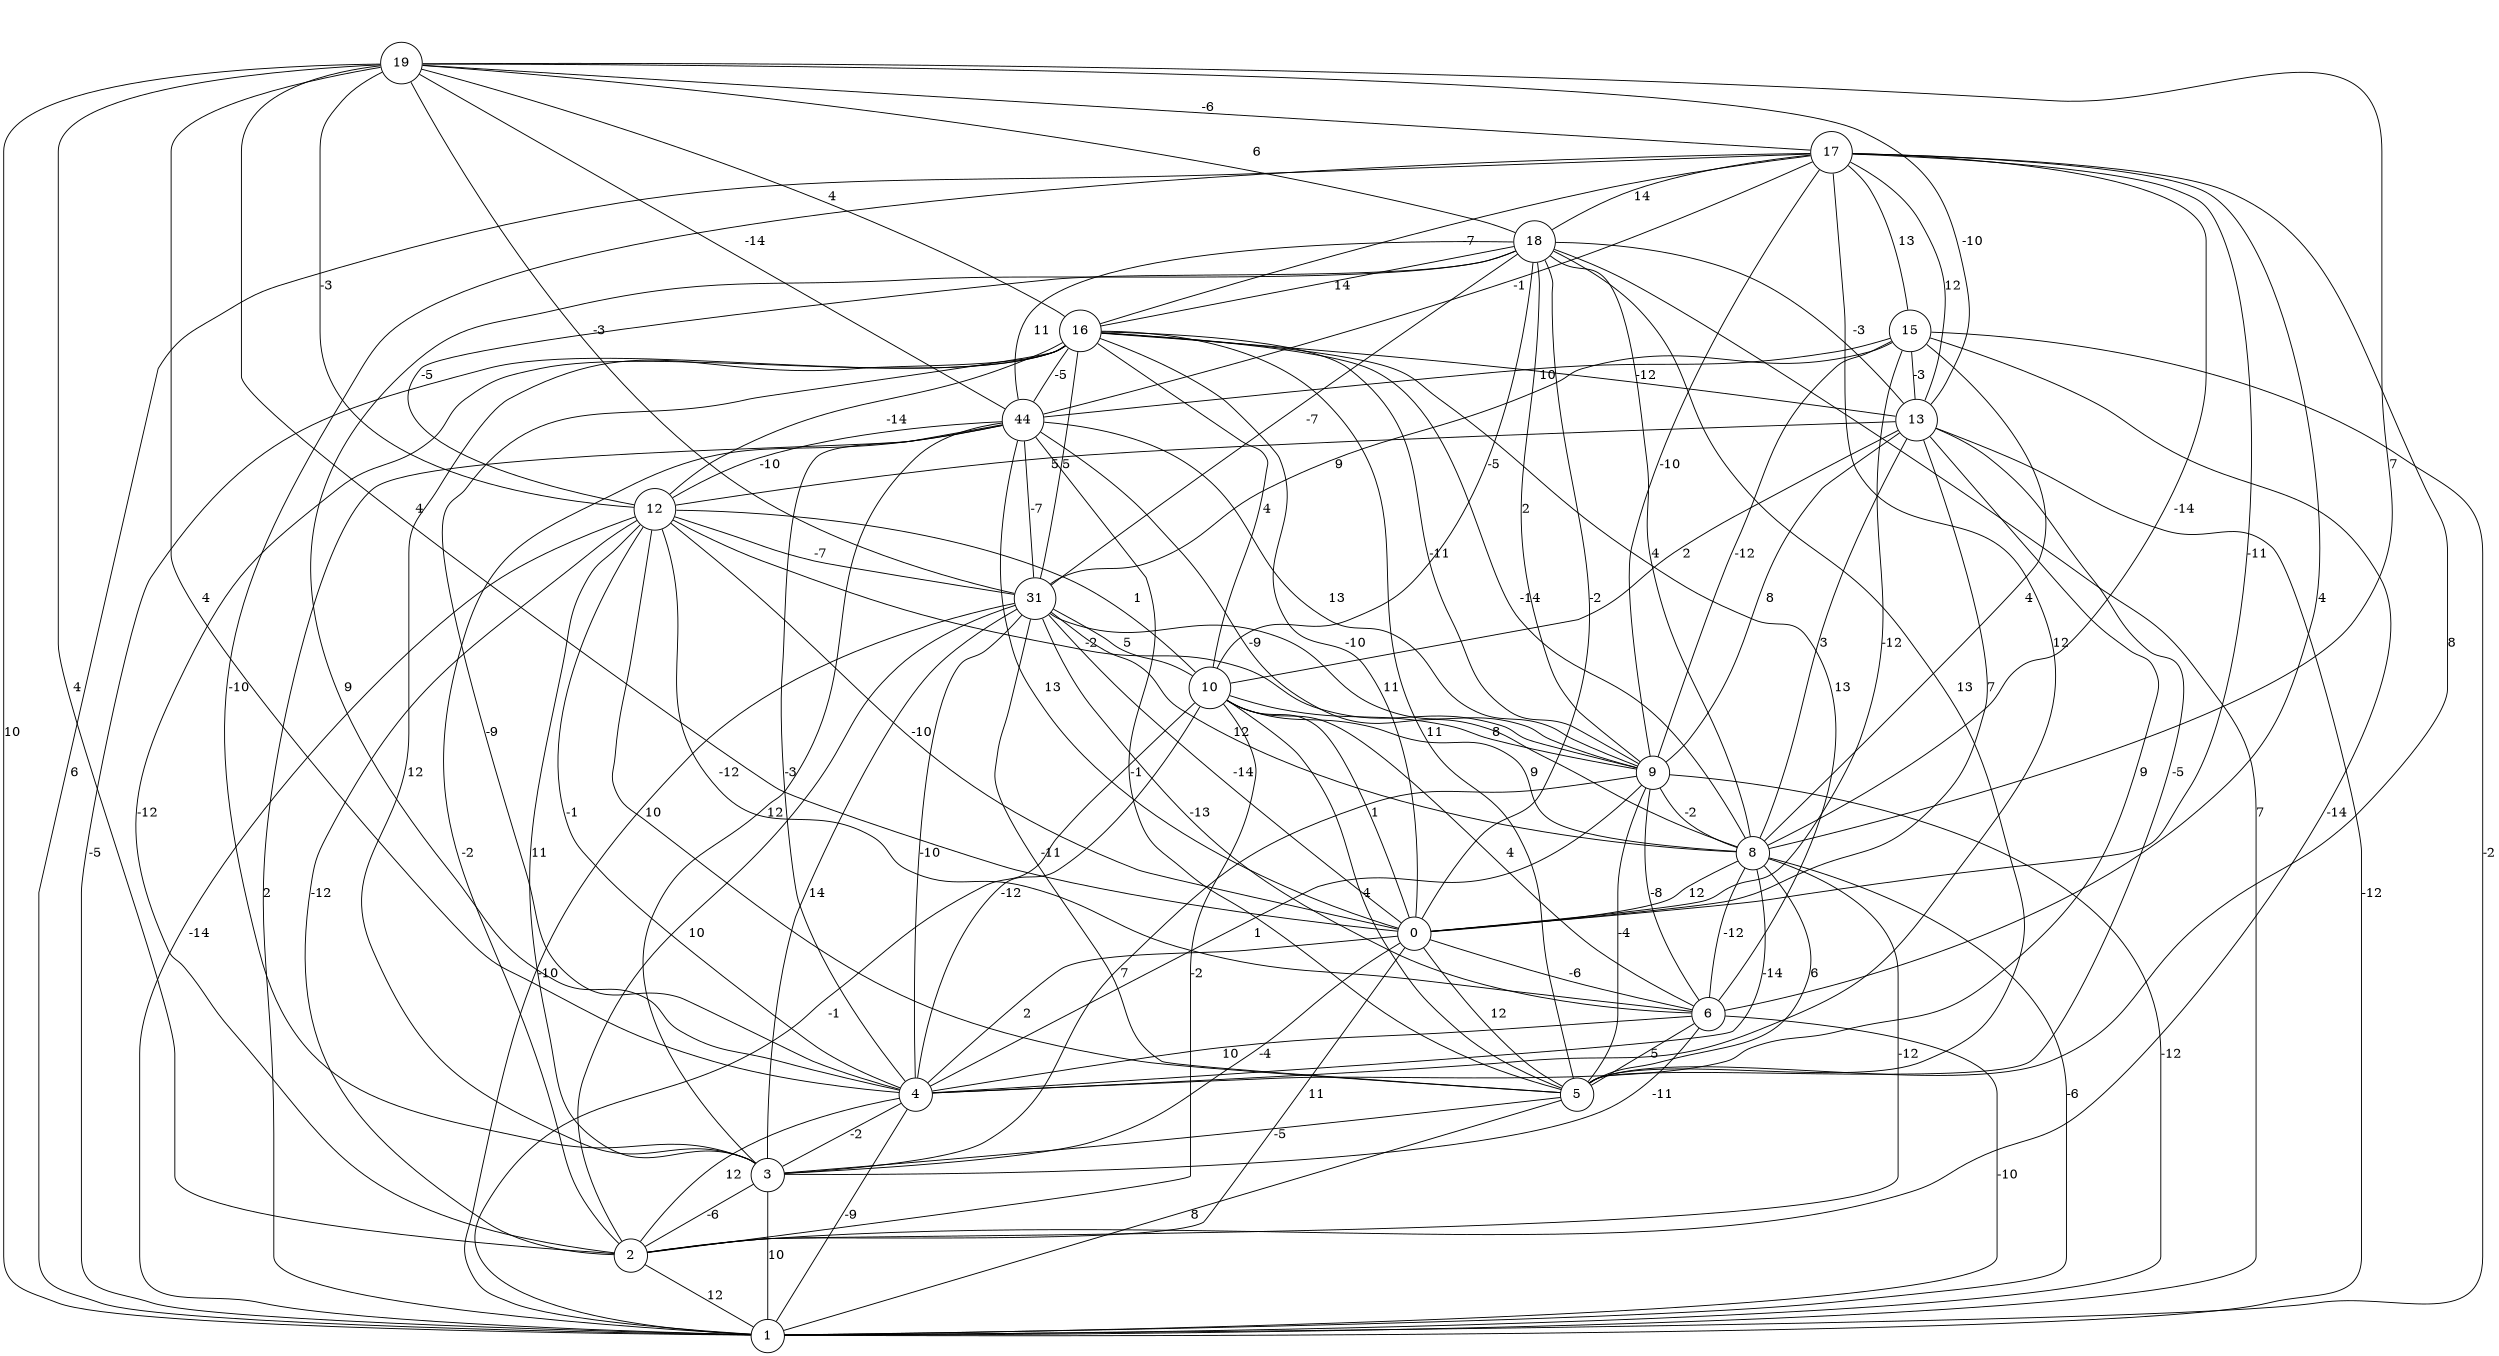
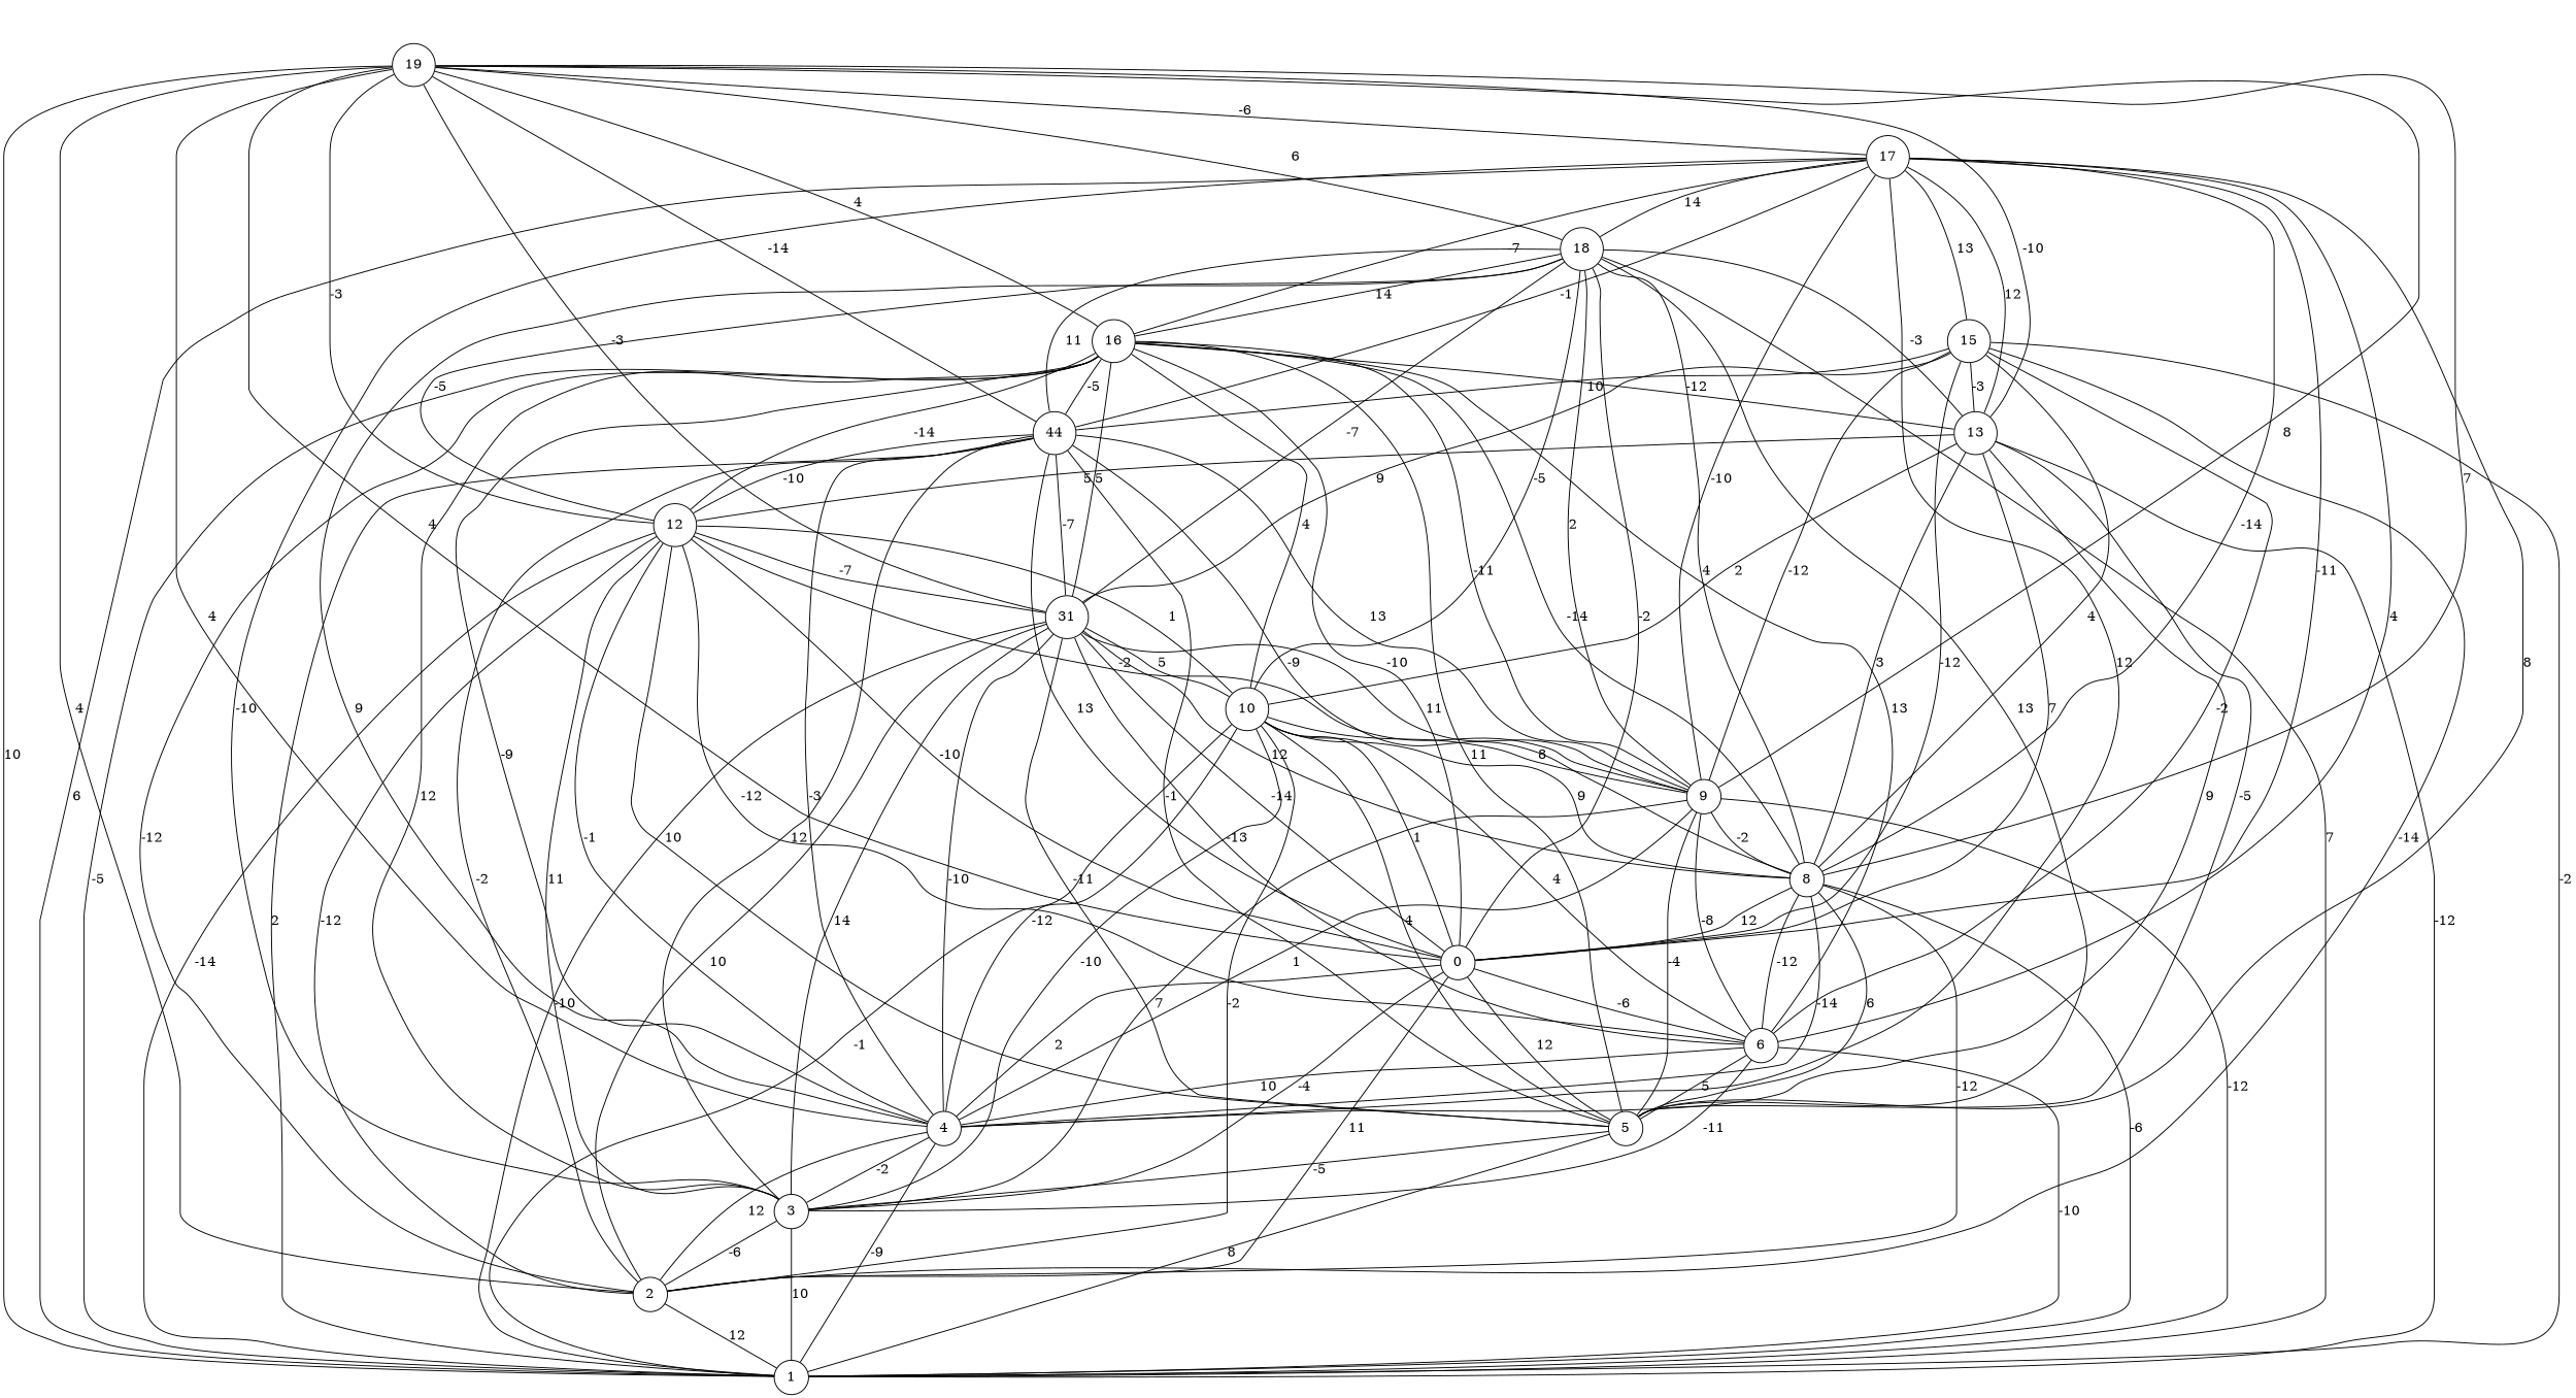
  graph {
    fontname="Helvetica,Arial,sans-serif"
    node [shape=circle]
    19
    1
    2
    4
    n5 [label=0]
    8
    n7 [label=31]
    12
    13
    n10 [label=44]
    16
    17
    18
    3
    5
    6
    9
    10
    15
    19 -- 1 [label=10]
    19 -- 2 [label=4]
    19 -- 4 [label=4]
    19 -- n5 [label=4]
    19 -- 8 [label=7]
    19 -- n7 [label=-3]
    19 -- 12 [label=-3]
    19 -- 13 [label=-10]
    19 -- n10 [label=-14]
    19 -- 16 [label=4]
    19 -- 17 [label=-6]
    19 -- 18 [label=6]
    2 -- 1 [label=12]
    4 -- 1 [label=-9]
    4 -- 2 [label=12]
    4 -- 3 [label=-2]
    n5 -- 2 [label=11]
    n5 -- 4 [label=2]
    n5 -- 3 [label=-4]
    n5 -- 5 [label=12]
    n5 -- 6 [label=-6]
    8 -- 1 [label=-6]
    8 -- 2 [label=-12]
    8 -- 4 [label=-14]
    8 -- n5 [label=12]
    8 -- 5 [label=6]
    8 -- 6 [label=-12]
    n7 -- 1 [label=-10]
    n7 -- 2 [label=10]
    n7 -- 4 [label=-10]
    n7 -- n5 [label=-14]
    n7 -- 8 [label=12]
    n7 -- 3 [label=14]
    n7 -- 5 [label=-11]
    n7 -- 6 [label=-13]
    n7 -- 9 [label=11]
    n7 -- 10 [label=5]
    12 -- 1 [label=-14]
    12 -- 2 [label=-12]
    12 -- 4 [label=-1]
    12 -- n5 [label=-10]
    12 -- n7 [label=-7]
    12 -- 3 [label=11]
    12 -- 5 [label=10]
    12 -- 6 [label=-12]
    12 -- 9 [label=-2]
    12 -- 10 [label=1]
    13 -- 1 [label=-12]
    13 -- 4 [label=9]
    13 -- n5 [label=7]
    13 -- 8 [label=3]
    13 -- 12 [label=5]
    13 -- 5 [label=-5]
-   13 -- 9 [label=8]
+   19 -- 9 [label=8]
    13 -- 10 [label=2]
    n10 -- 1 [label=2]
    n10 -- 2 [label=-2]
    n10 -- 4 [label=-3]
    n10 -- n5 [label=13]
    n10 -- 8 [label=-9]
    n10 -- n7 [label=-7]
    n10 -- 12 [label=-10]
    n10 -- 3 [label=12]
    n10 -- 5 [label=-1]
    n10 -- 9 [label=13]
    16 -- 1 [label=-5]
    16 -- 2 [label=-12]
    16 -- 4 [label=-9]
    16 -- n5 [label=-10]
    16 -- 8 [label=-14]
    16 -- n7 [label=5]
    16 -- 12 [label=-14]
    16 -- 13 [label=-12]
    16 -- n10 [label=-5]
    16 -- 3 [label=12]
    16 -- 5 [label=11]
    16 -- 6 [label=13]
    16 -- 9 [label=-11]
    16 -- 10 [label=4]
    17 -- 1 [label=6]
    17 -- 4 [label=12]
    17 -- n5 [label=-11]
    17 -- 8 [label=-14]
    17 -- 13 [label=12]
    17 -- n10 [label=-1]
    17 -- 16 [label=-7]
    17 -- 18 [label=14]
    17 -- 3 [label=-10]
    17 -- 5 [label=8]
    17 -- 6 [label=4]
    17 -- 9 [label=-10]
    17 -- 15 [label=13]
    18 -- 1 [label=7]
    18 -- 4 [label=9]
    18 -- n5 [label=-2]
    18 -- 8 [label=4]
    18 -- n7 [label=-7]
    18 -- 12 [label=-5]
    18 -- 13 [label=-3]
    18 -- n10 [label=11]
    18 -- 16 [label=14]
    18 -- 5 [label=13]
    18 -- 9 [label=2]
    18 -- 10 [label=-5]
    3 -- 1 [label=10]
    3 -- 2 [label=-6]
    5 -- 1 [label=8]
    5 -- 3 [label=-5]
    6 -- 1 [label=-10]
    6 -- 4 [label=10]
    6 -- 3 [label=-11]
    6 -- 5 [label=5]
    9 -- 1 [label=-12]
    9 -- 4 [label=1]
    9 -- 8 [label=-2]
    9 -- 3 [label=7]
    9 -- 5 [label=-4]
    9 -- 6 [label=-8]
    10 -- 1 [label=-1]
    10 -- 2 [label=-2]
    10 -- 4 [label=-12]
    10 -- n5 [label=1]
    10 -- 8 [label=9]
+   10 -- 3 [label=-10]
    10 -- 5 [label=4]
    10 -- 6 [label=4]
    10 -- 9 [label=8]
    15 -- 1 [label=-2]
    15 -- 2 [label=-14]
    15 -- n5 [label=-12]
    15 -- 8 [label=4]
    15 -- n7 [label=9]
    15 -- 13 [label=-3]
    15 -- n10 [label=10]
+   15 -- 6 [label=-2]
    15 -- 9 [label=-12]
  }
